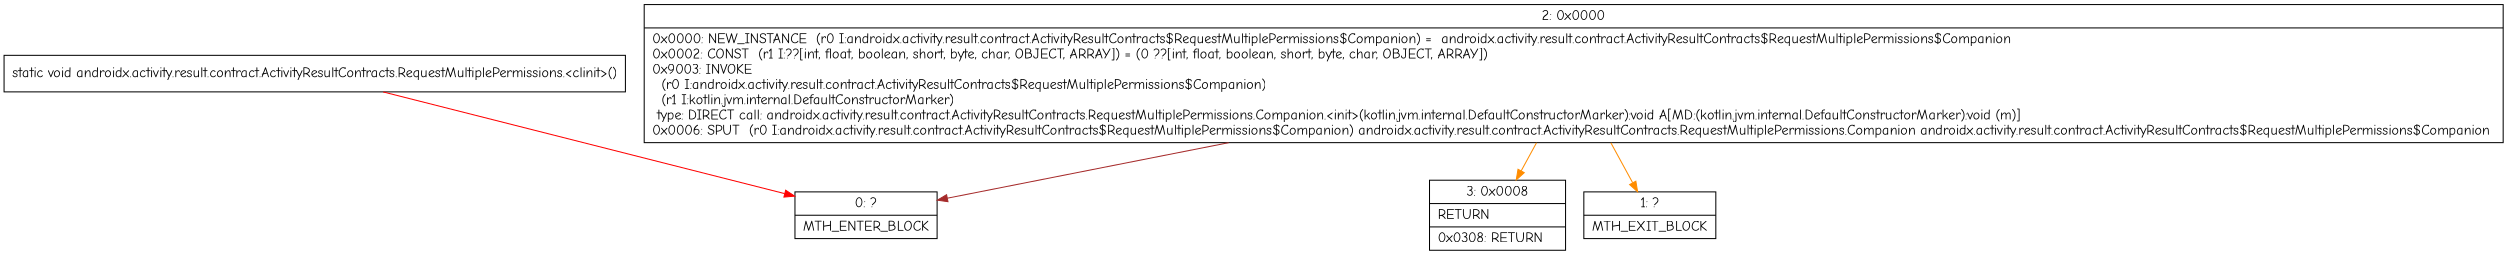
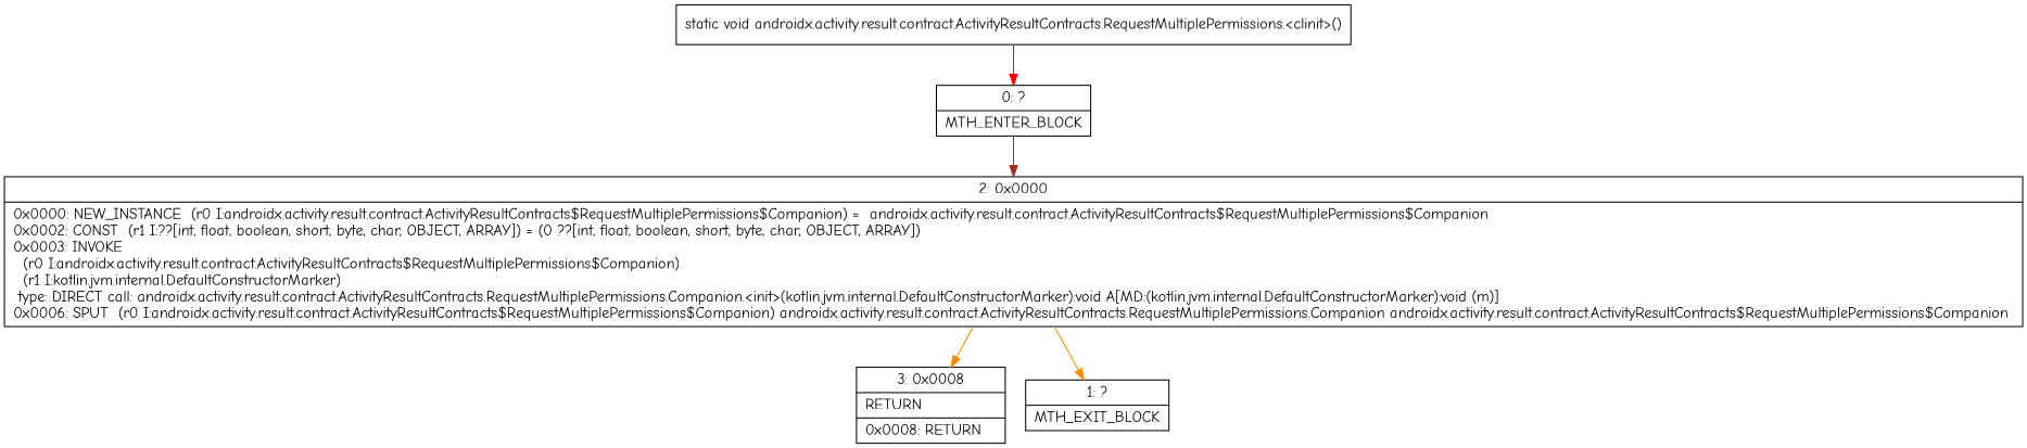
  digraph {
    fontname="Comic Neue"
    node [fontname="Comic Neue" shape=record]
    edge [color=darkorange fontname="Comic Neue"]
    n1 [label="{0\:\ ?|MTH_ENTER_BLOCK\l}"]
-   n2 [label="{2\:\ 0x0000|0x0000: NEW_INSTANCE  (r0 I:androidx.activity.result.contract.ActivityResultContracts$RequestMultiplePermissions$Companion) =  androidx.activity.result.contract.ActivityResultContracts$RequestMultiplePermissions$Companion \l0x0002: CONST  (r1 I:??[int, float, boolean, short, byte, char, OBJECT, ARRAY]) = (0 ??[int, float, boolean, short, byte, char, OBJECT, ARRAY]) \l0x9003: INVOKE  \l  (r0 I:androidx.activity.result.contract.ActivityResultContracts$RequestMultiplePermissions$Companion)\l  (r1 I:kotlin.jvm.internal.DefaultConstructorMarker)\l type: DIRECT call: androidx.activity.result.contract.ActivityResultContracts.RequestMultiplePermissions.Companion.\<init\>(kotlin.jvm.internal.DefaultConstructorMarker):void A[MD:(kotlin.jvm.internal.DefaultConstructorMarker):void (m)]\l0x0006: SPUT  (r0 I:androidx.activity.result.contract.ActivityResultContracts$RequestMultiplePermissions$Companion) androidx.activity.result.contract.ActivityResultContracts.RequestMultiplePermissions.Companion androidx.activity.result.contract.ActivityResultContracts$RequestMultiplePermissions$Companion \l}"]
-   n3 [label="{3\:\ 0x0008|RETURN\l|0x0308: RETURN   \l}"]
+   n2 [label="{2\:\ 0x0000|0x0000: NEW_INSTANCE  (r0 I:androidx.activity.result.contract.ActivityResultContracts$RequestMultiplePermissions$Companion) =  androidx.activity.result.contract.ActivityResultContracts$RequestMultiplePermissions$Companion \l0x0002: CONST  (r1 I:??[int, float, boolean, short, byte, char, OBJECT, ARRAY]) = (0 ??[int, float, boolean, short, byte, char, OBJECT, ARRAY]) \l0x0003: INVOKE  \l  (r0 I:androidx.activity.result.contract.ActivityResultContracts$RequestMultiplePermissions$Companion)\l  (r1 I:kotlin.jvm.internal.DefaultConstructorMarker)\l type: DIRECT call: androidx.activity.result.contract.ActivityResultContracts.RequestMultiplePermissions.Companion.\<init\>(kotlin.jvm.internal.DefaultConstructorMarker):void A[MD:(kotlin.jvm.internal.DefaultConstructorMarker):void (m)]\l0x0006: SPUT  (r0 I:androidx.activity.result.contract.ActivityResultContracts$RequestMultiplePermissions$Companion) androidx.activity.result.contract.ActivityResultContracts.RequestMultiplePermissions.Companion androidx.activity.result.contract.ActivityResultContracts$RequestMultiplePermissions$Companion \l}"]
+   n3 [label="{3\:\ 0x0008|RETURN\l|0x0008: RETURN   \l}"]
    n4 [label="{1\:\ ?|MTH_EXIT_BLOCK\l}"]
    n5 [label="{static void androidx.activity.result.contract.ActivityResultContracts.RequestMultiplePermissions.\<clinit\>() }"]
-   n2 -> n1 [color=brown]
+   n1 -> n2 [color=brown]
    n2 -> n3
    n2 -> n4
    n5 -> n1 [color=red]
  }
